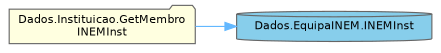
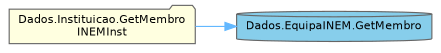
  digraph {
    rankdir=LR
    node [fontname=Helvetica fontsize=10 style=filled]
    n1 [color=gray40 fillcolor=lightyellow fontcolor=black height=0.2 label="Dados.Instituicao.GetMembro\lINEMInst" shape=folder width=0.4]
-   n2 [color=grey40 fillcolor=skyblue height=0.2 label="Dados.EquipaINEM.INEMInst" shape=cylinder width=0.4]
+   n2 [color=grey40 fillcolor=skyblue height=0.2 label="Dados.EquipaINEM.GetMembro" shape=cylinder width=0.4]
    n1 -> n2 [color=steelblue1 fontname=Helvetica fontsize=10 labelfontname=Helvetica labelfontsize=10 style=solid arrowhead=normal]
  }
